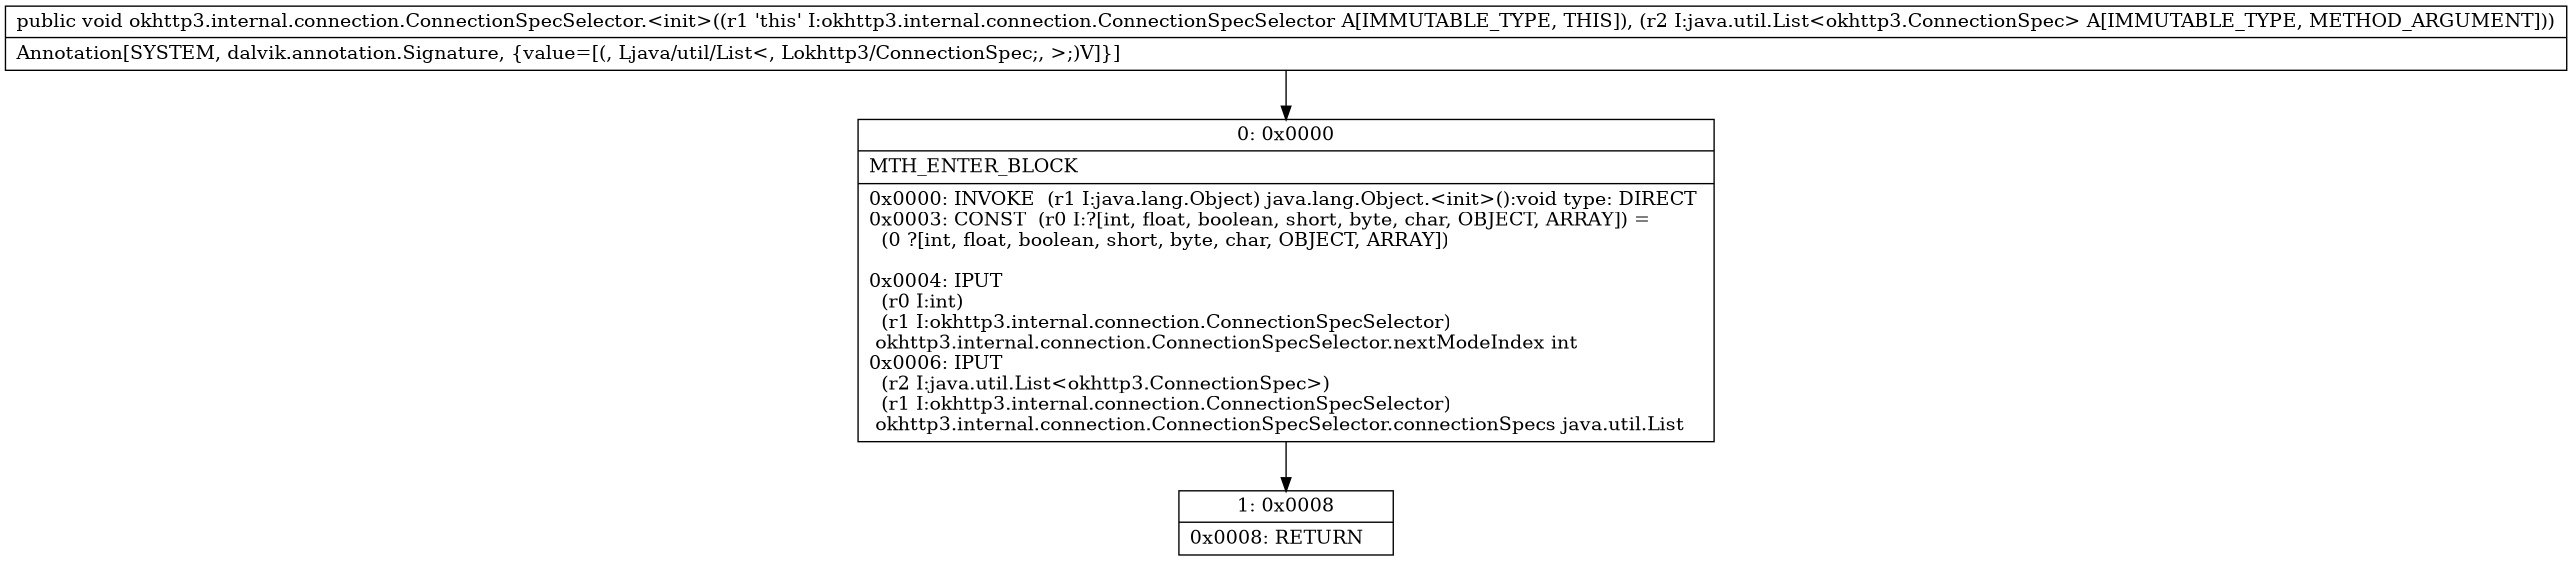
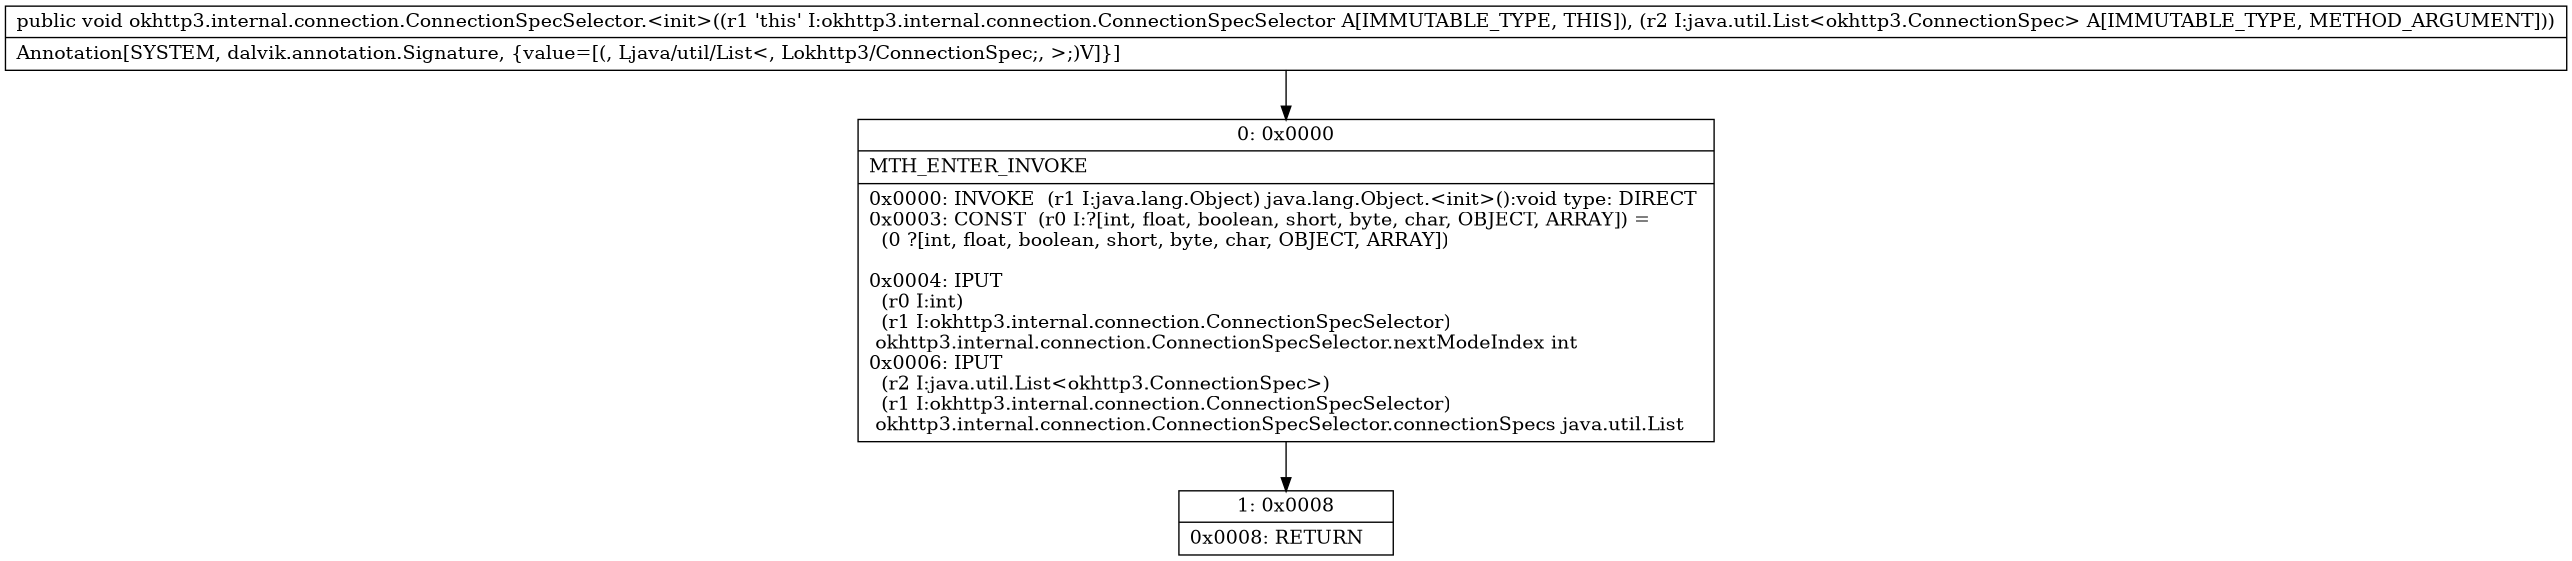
  digraph {
    node [shape=record]
-   n1 [label="{0\:\ 0x0000|MTH_ENTER_BLOCK\l|0x0000: INVOKE  (r1 I:java.lang.Object) java.lang.Object.\<init\>():void type: DIRECT \l0x0003: CONST  (r0 I:?[int, float, boolean, short, byte, char, OBJECT, ARRAY]) = \l  (0 ?[int, float, boolean, short, byte, char, OBJECT, ARRAY])\l \l0x0004: IPUT  \l  (r0 I:int)\l  (r1 I:okhttp3.internal.connection.ConnectionSpecSelector)\l okhttp3.internal.connection.ConnectionSpecSelector.nextModeIndex int \l0x0006: IPUT  \l  (r2 I:java.util.List\<okhttp3.ConnectionSpec\>)\l  (r1 I:okhttp3.internal.connection.ConnectionSpecSelector)\l okhttp3.internal.connection.ConnectionSpecSelector.connectionSpecs java.util.List \l}"]
+   n1 [label="{0\:\ 0x0000|MTH_ENTER_INVOKE\l|0x0000: INVOKE  (r1 I:java.lang.Object) java.lang.Object.\<init\>():void type: DIRECT \l0x0003: CONST  (r0 I:?[int, float, boolean, short, byte, char, OBJECT, ARRAY]) = \l  (0 ?[int, float, boolean, short, byte, char, OBJECT, ARRAY])\l \l0x0004: IPUT  \l  (r0 I:int)\l  (r1 I:okhttp3.internal.connection.ConnectionSpecSelector)\l okhttp3.internal.connection.ConnectionSpecSelector.nextModeIndex int \l0x0006: IPUT  \l  (r2 I:java.util.List\<okhttp3.ConnectionSpec\>)\l  (r1 I:okhttp3.internal.connection.ConnectionSpecSelector)\l okhttp3.internal.connection.ConnectionSpecSelector.connectionSpecs java.util.List \l}"]
    n2 [label="{1\:\ 0x0008|0x0008: RETURN   \l}"]
    n3 [label="{public void okhttp3.internal.connection.ConnectionSpecSelector.\<init\>((r1 'this' I:okhttp3.internal.connection.ConnectionSpecSelector A[IMMUTABLE_TYPE, THIS]), (r2 I:java.util.List\<okhttp3.ConnectionSpec\> A[IMMUTABLE_TYPE, METHOD_ARGUMENT]))  | Annotation[SYSTEM, dalvik.annotation.Signature, \{value=[(, Ljava\/util\/List\<, Lokhttp3\/ConnectionSpec;, \>;)V]\}]\l}"]
    n1 -> n2
    n3 -> n1
  }
